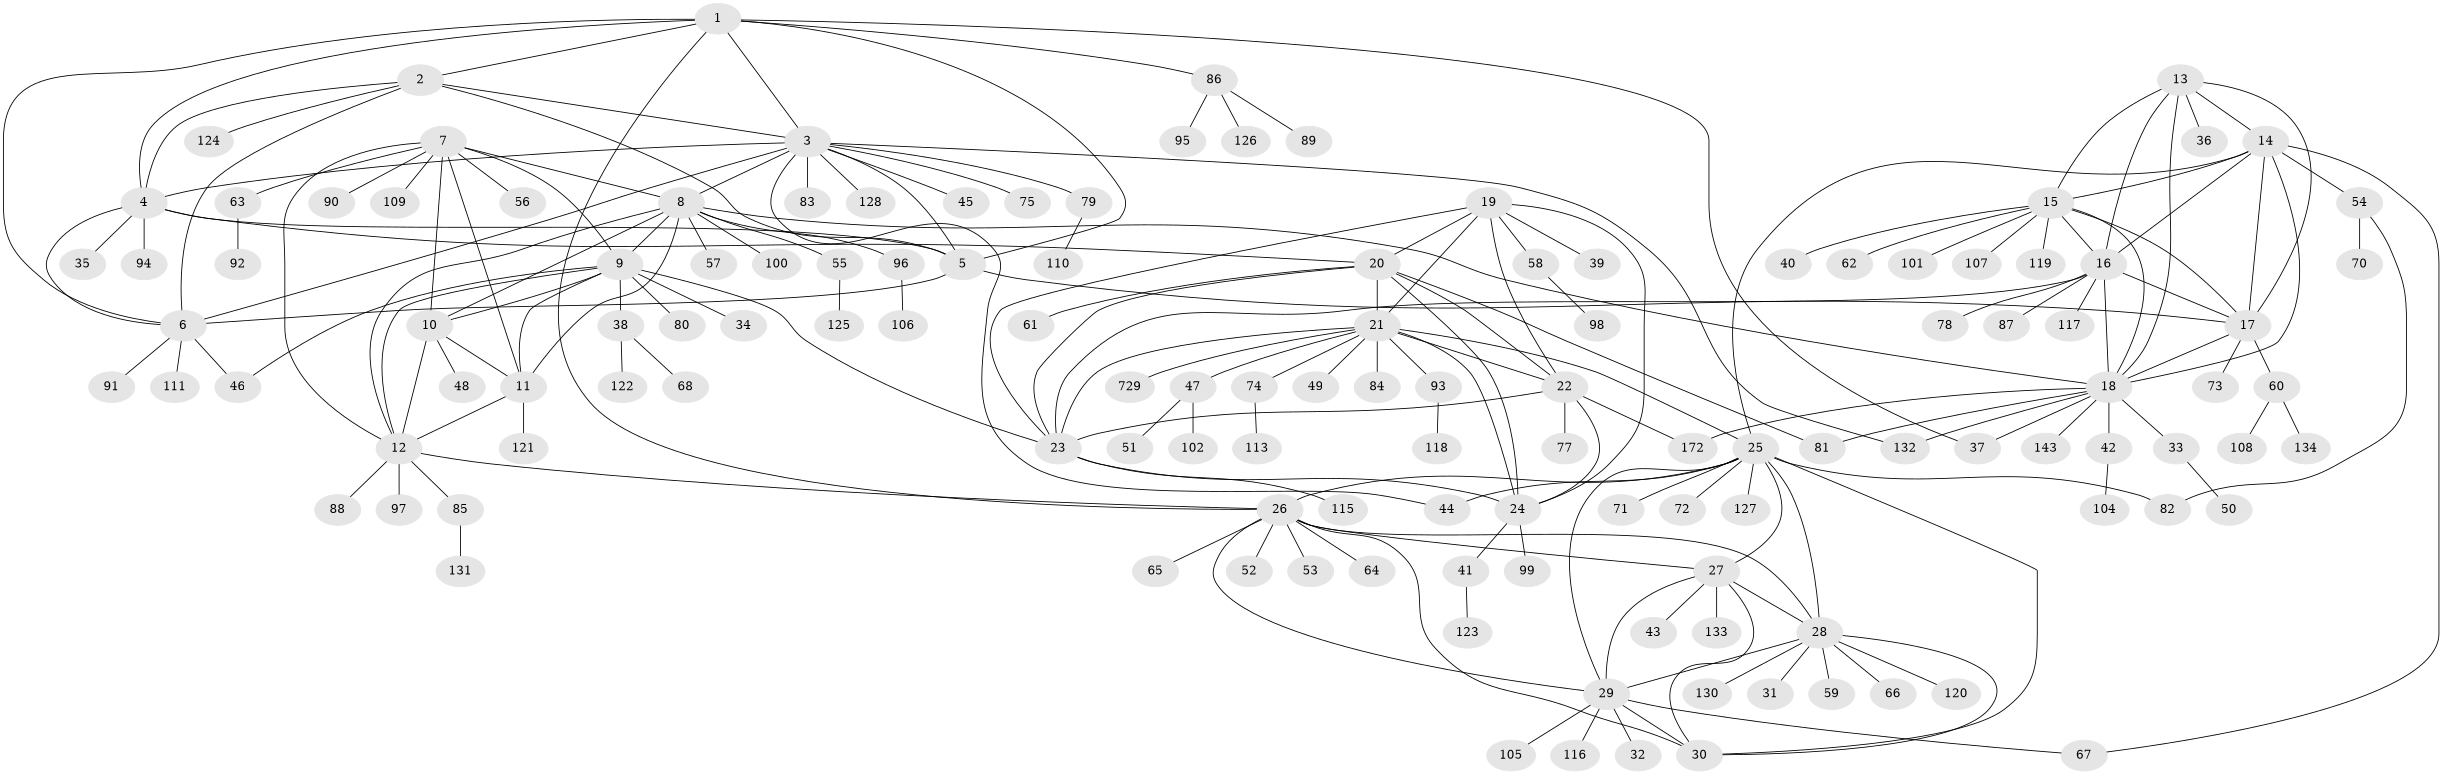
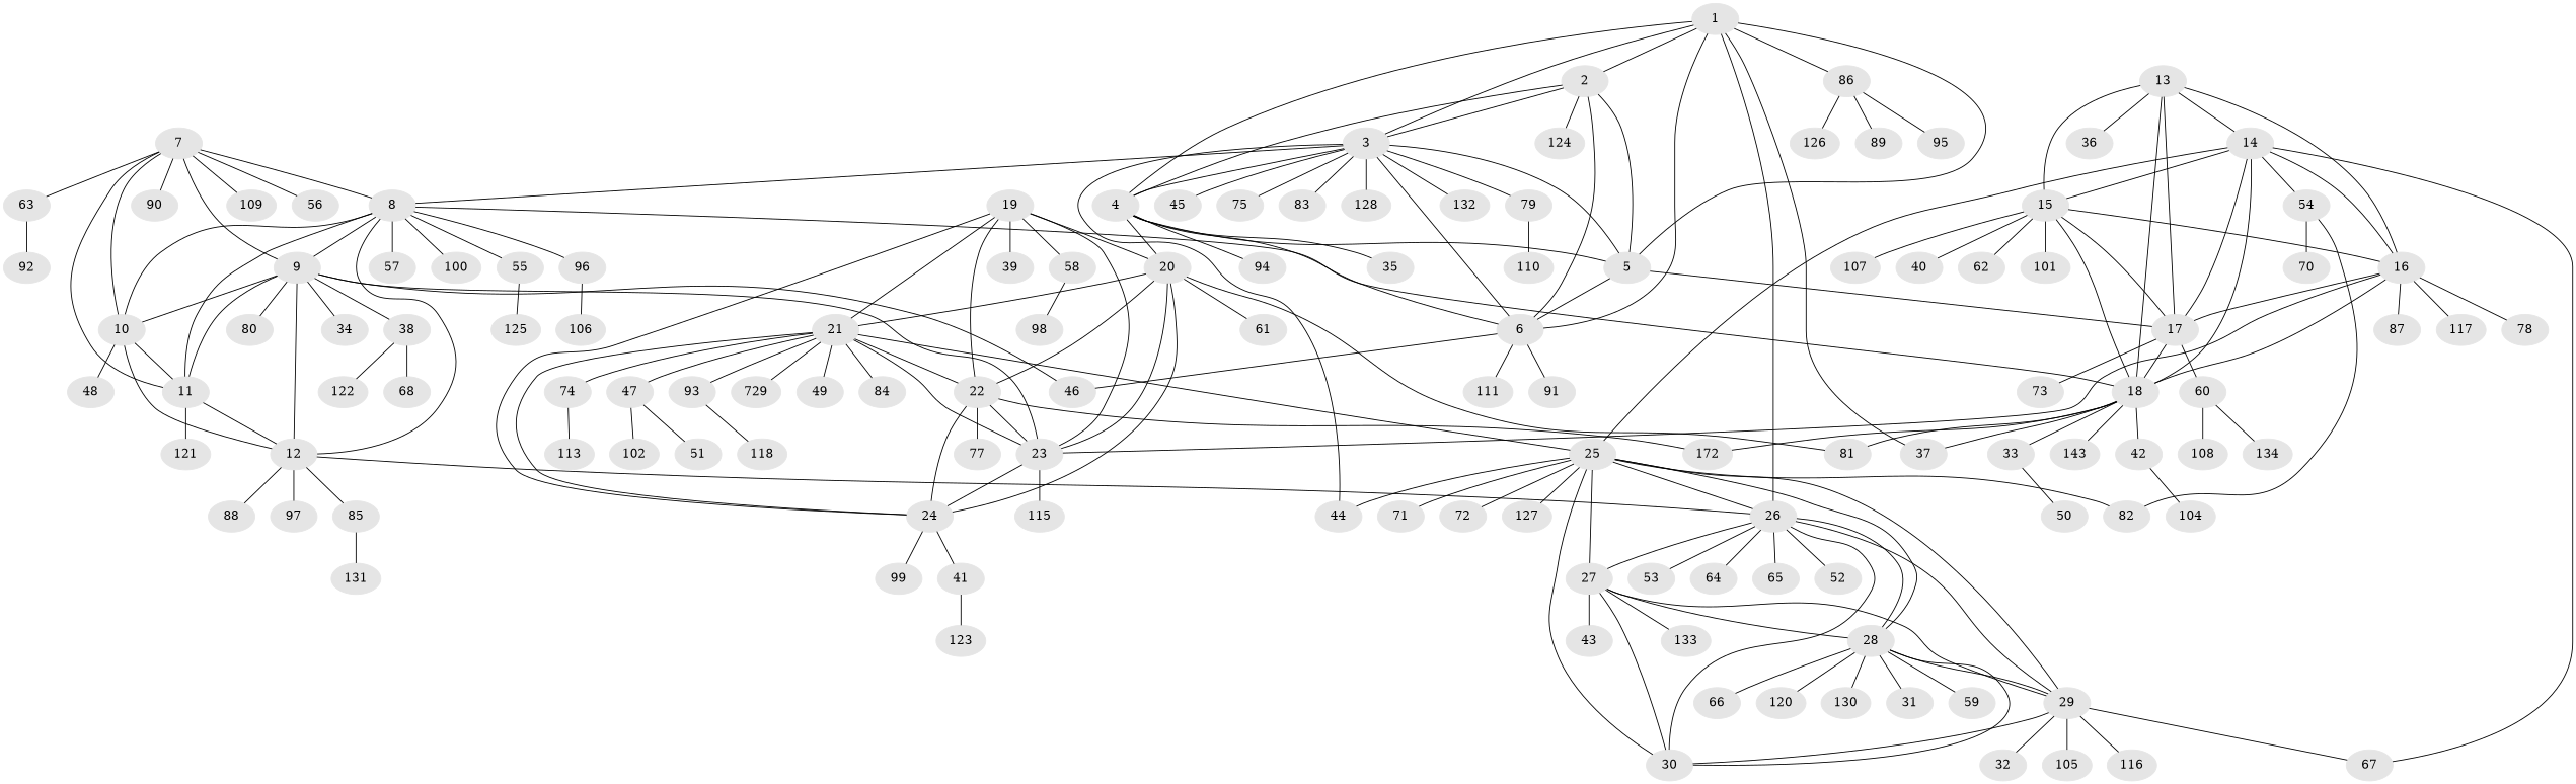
  graph {
    node [color=gray90 style=filled]
    1
    2
    3
    4
    5
    6
    26
    37
    86
    124
    8
    44
    45
    75
    79
    83
    128
    132
    20
    35
    94
    17
    46
    91
    111
    27
    28
    29
    30
    52
    53
    64
    65
    89
    95
    126
    9
    10
    11
    12
    18
    55
    57
    96
    100
    110
    23
    81
    21
    22
    24
    61
    60
    73
    7
    56
    63
    90
    109
    34
    38
    80
    48
    121
    85
    88
    97
    92
    33
    42
    n71 [label=143]
    n72 [label=172]
    125
    106
    115
    68
    122
    131
    13
    14
    15
    16
    36
    25
    54
    67
    40
    62
    101
    107
-   119
    78
    87
    117
    71
    72
    82
    127
    70
    108
    134
    50
    104
    19
    39
    58
    47
    49
    74
    84
    93
    n112 [label=729]
    77
    41
    99
    98
    51
    102
    113
    118
    123
    43
    133
    31
    59
    66
    120
    130
    32
    105
    116
    1 -- 2
    1 -- 3
    1 -- 4
    1 -- 5
    1 -- 6
    1 -- 26
    1 -- 37
    1 -- 86
    2 -- 3
    2 -- 4
    2 -- 5
    2 -- 6
    2 -- 124
    3 -- 4
    3 -- 5
    3 -- 6
    3 -- 8
    3 -- 44
    3 -- 45
    3 -- 75
    3 -- 79
    3 -- 83
    3 -- 128
    3 -- 132
    4 -- 5
    4 -- 6
    4 -- 20
    4 -- 35
    4 -- 94
    5 -- 6
    5 -- 17
    6 -- 46
    6 -- 91
    6 -- 111
    26 -- 27
    26 -- 28
    26 -- 29
    26 -- 30
    26 -- 52
    26 -- 53
    26 -- 64
    26 -- 65
    86 -- 89
    86 -- 95
    86 -- 126
    8 -- 9
    8 -- 10
    8 -- 11
    8 -- 12
    8 -- 18
    8 -- 55
    8 -- 57
    8 -- 96
    8 -- 100
    79 -- 110
    20 -- 23
    20 -- 81
    20 -- 21
    20 -- 22
    20 -- 24
    20 -- 61
    17 -- 18
    17 -- 60
    17 -- 73
    27 -- 28
    27 -- 29
    27 -- 30
    27 -- 43
    27 -- 133
    28 -- 29
    28 -- 30
    28 -- 31
    28 -- 59
    28 -- 66
    28 -- 120
    28 -- 130
    29 -- 30
    29 -- 67
    29 -- 32
    29 -- 105
    29 -- 116
    9 -- 46
    9 -- 10
    9 -- 11
    9 -- 12
    9 -- 23
    9 -- 34
    9 -- 38
    9 -- 80
    10 -- 11
    10 -- 12
    10 -- 48
    11 -- 12
    11 -- 121
    12 -- 26
    12 -- 85
    12 -- 88
    12 -- 97
    18 -- 37
-   18 -- 132
    18 -- 81
    18 -- 33
    18 -- 42
    18 -- n71
    18 -- n72
    55 -- 125
    96 -- 106
    23 -- 24
    23 -- 115
    21 -- 23
    21 -- 22
    21 -- 24
    21 -- 25
    21 -- 47
    21 -- 49
    21 -- 74
    21 -- 84
    21 -- 93
    21 -- n112
    22 -- 23
    22 -- 24
    22 -- n72
    22 -- 77
    24 -- 41
    24 -- 99
    60 -- 108
    60 -- 134
    7 -- 8
    7 -- 9
    7 -- 10
    7 -- 11
-   7 -- 12
    7 -- 56
    7 -- 63
    7 -- 90
    7 -- 109
    63 -- 92
    38 -- 68
    38 -- 122
    85 -- 131
    33 -- 50
    42 -- 104
    13 -- 17
    13 -- 18
    13 -- 14
    13 -- 15
    13 -- 16
    13 -- 36
    14 -- 17
    14 -- 18
    14 -- 15
    14 -- 16
    14 -- 25
    14 -- 54
    14 -- 67
    15 -- 17
    15 -- 18
    15 -- 16
    15 -- 40
    15 -- 62
    15 -- 101
    15 -- 107
-   15 -- 119
    16 -- 17
    16 -- 18
    16 -- 23
    16 -- 78
    16 -- 87
    16 -- 117
    25 -- 26
    25 -- 44
    25 -- 27
    25 -- 28
    25 -- 29
    25 -- 30
    25 -- 71
    25 -- 72
    25 -- 82
    25 -- 127
    54 -- 82
    54 -- 70
    19 -- 20
    19 -- 23
    19 -- 21
    19 -- 22
    19 -- 24
    19 -- 39
    19 -- 58
    58 -- 98
    47 -- 51
    47 -- 102
    74 -- 113
    93 -- 118
    41 -- 123
  }
